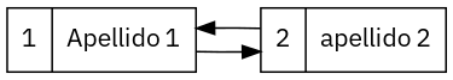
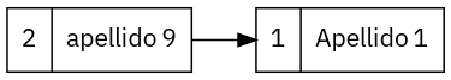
  digraph {
    rankdir=LR
    fontname="IBM Plex Sans"
    node [shape=record fontname="IBM Plex Sans"]
    edge [fontname="IBM Plex Sans"]
    n1 [label="{1|Apellido 1}"]
-   n2 [label="{2|apellido 2}"]
-   n1 -> n2
+   n2 [label="{2|apellido 9}"]
    n2 -> n1
  }
